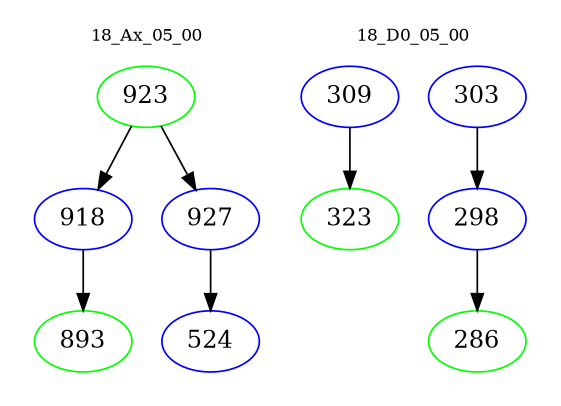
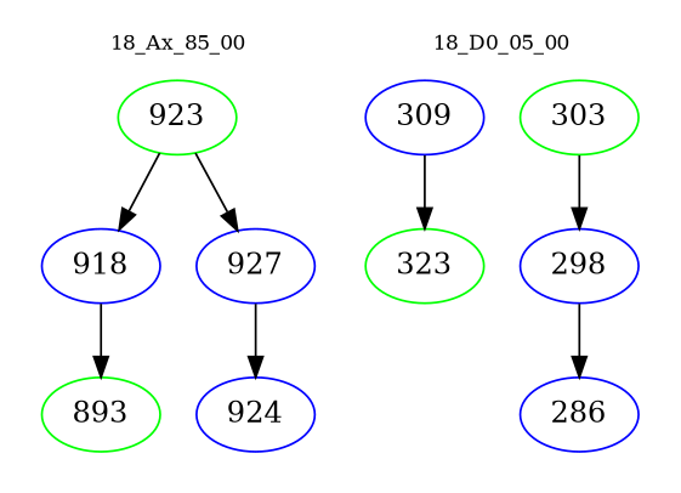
  digraph {
    node [color=blue]
    edge [color=black]
    n1 [color=green label=923]
    n2 [label=918]
    n3 [label=927]
    n4 [color=green label=893]
-   n5 [label=524]
-   n6 [label=303]
+   n5 [label=924]
+   n6 [color=green label=303]
    n7 [label=298]
    n8 [label=309]
-   n9 [color=green label=286]
+   n9 [label=286]
    n10 [color=green label=323]
    subgraph cluster_1 {
      color=white
      fontsize=10
-     label="18_Ax_05_00"
+     label="18_Ax_85_00"
      n1
      n2
      n3
      n4
      n5
    }
    subgraph cluster_2 {
      color=white
      fontsize=10
      label="18_D0_05_00"
      n6
      n7
      n8
      n9
      n10
    }
    n1 -> n2
    n1 -> n3
    n2 -> n4
    n3 -> n5
    n6 -> n7
    n7 -> n9
    n8 -> n10
  }
